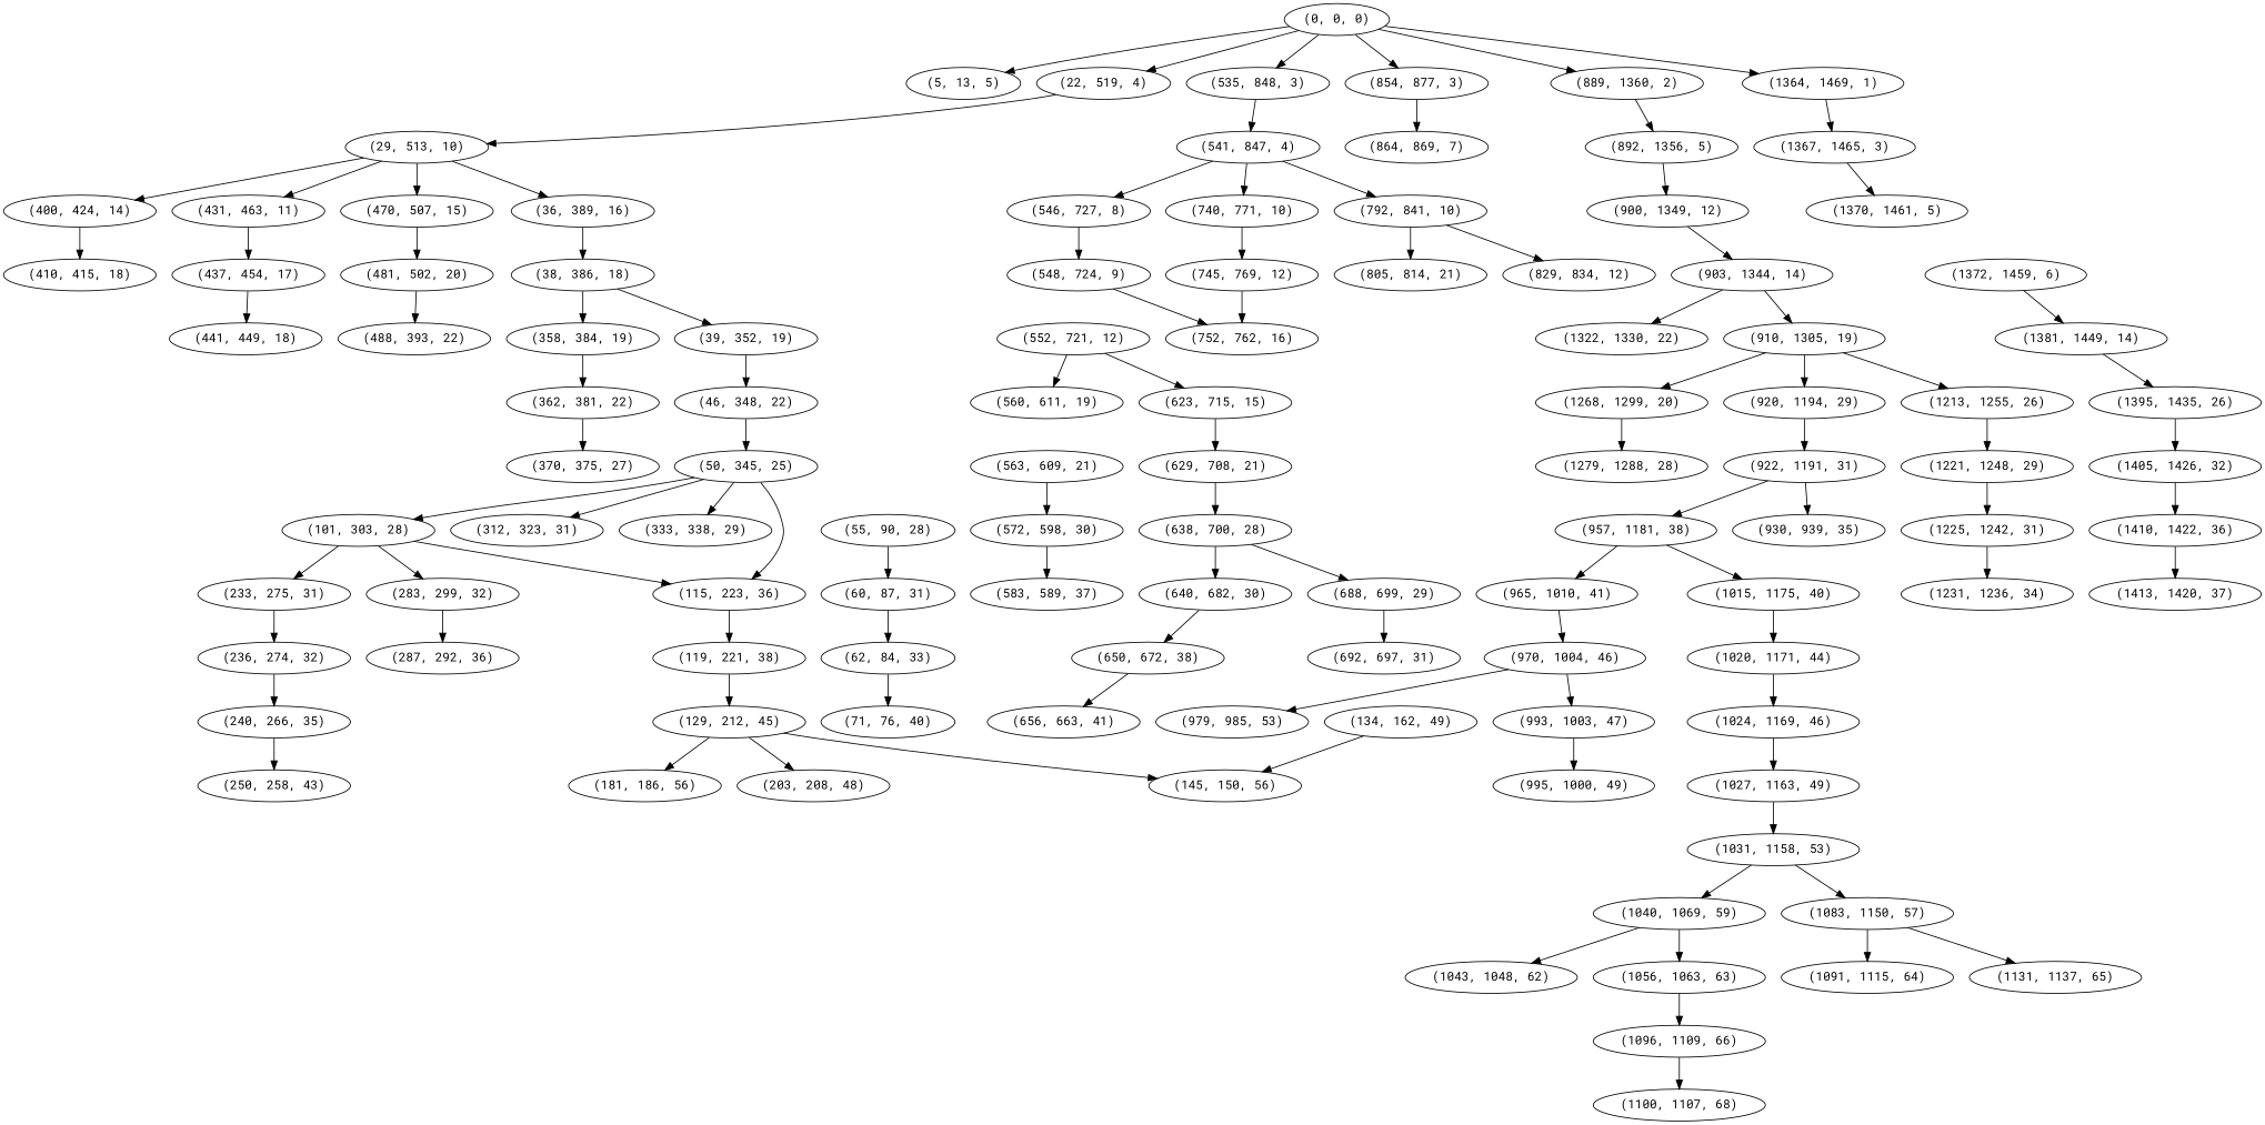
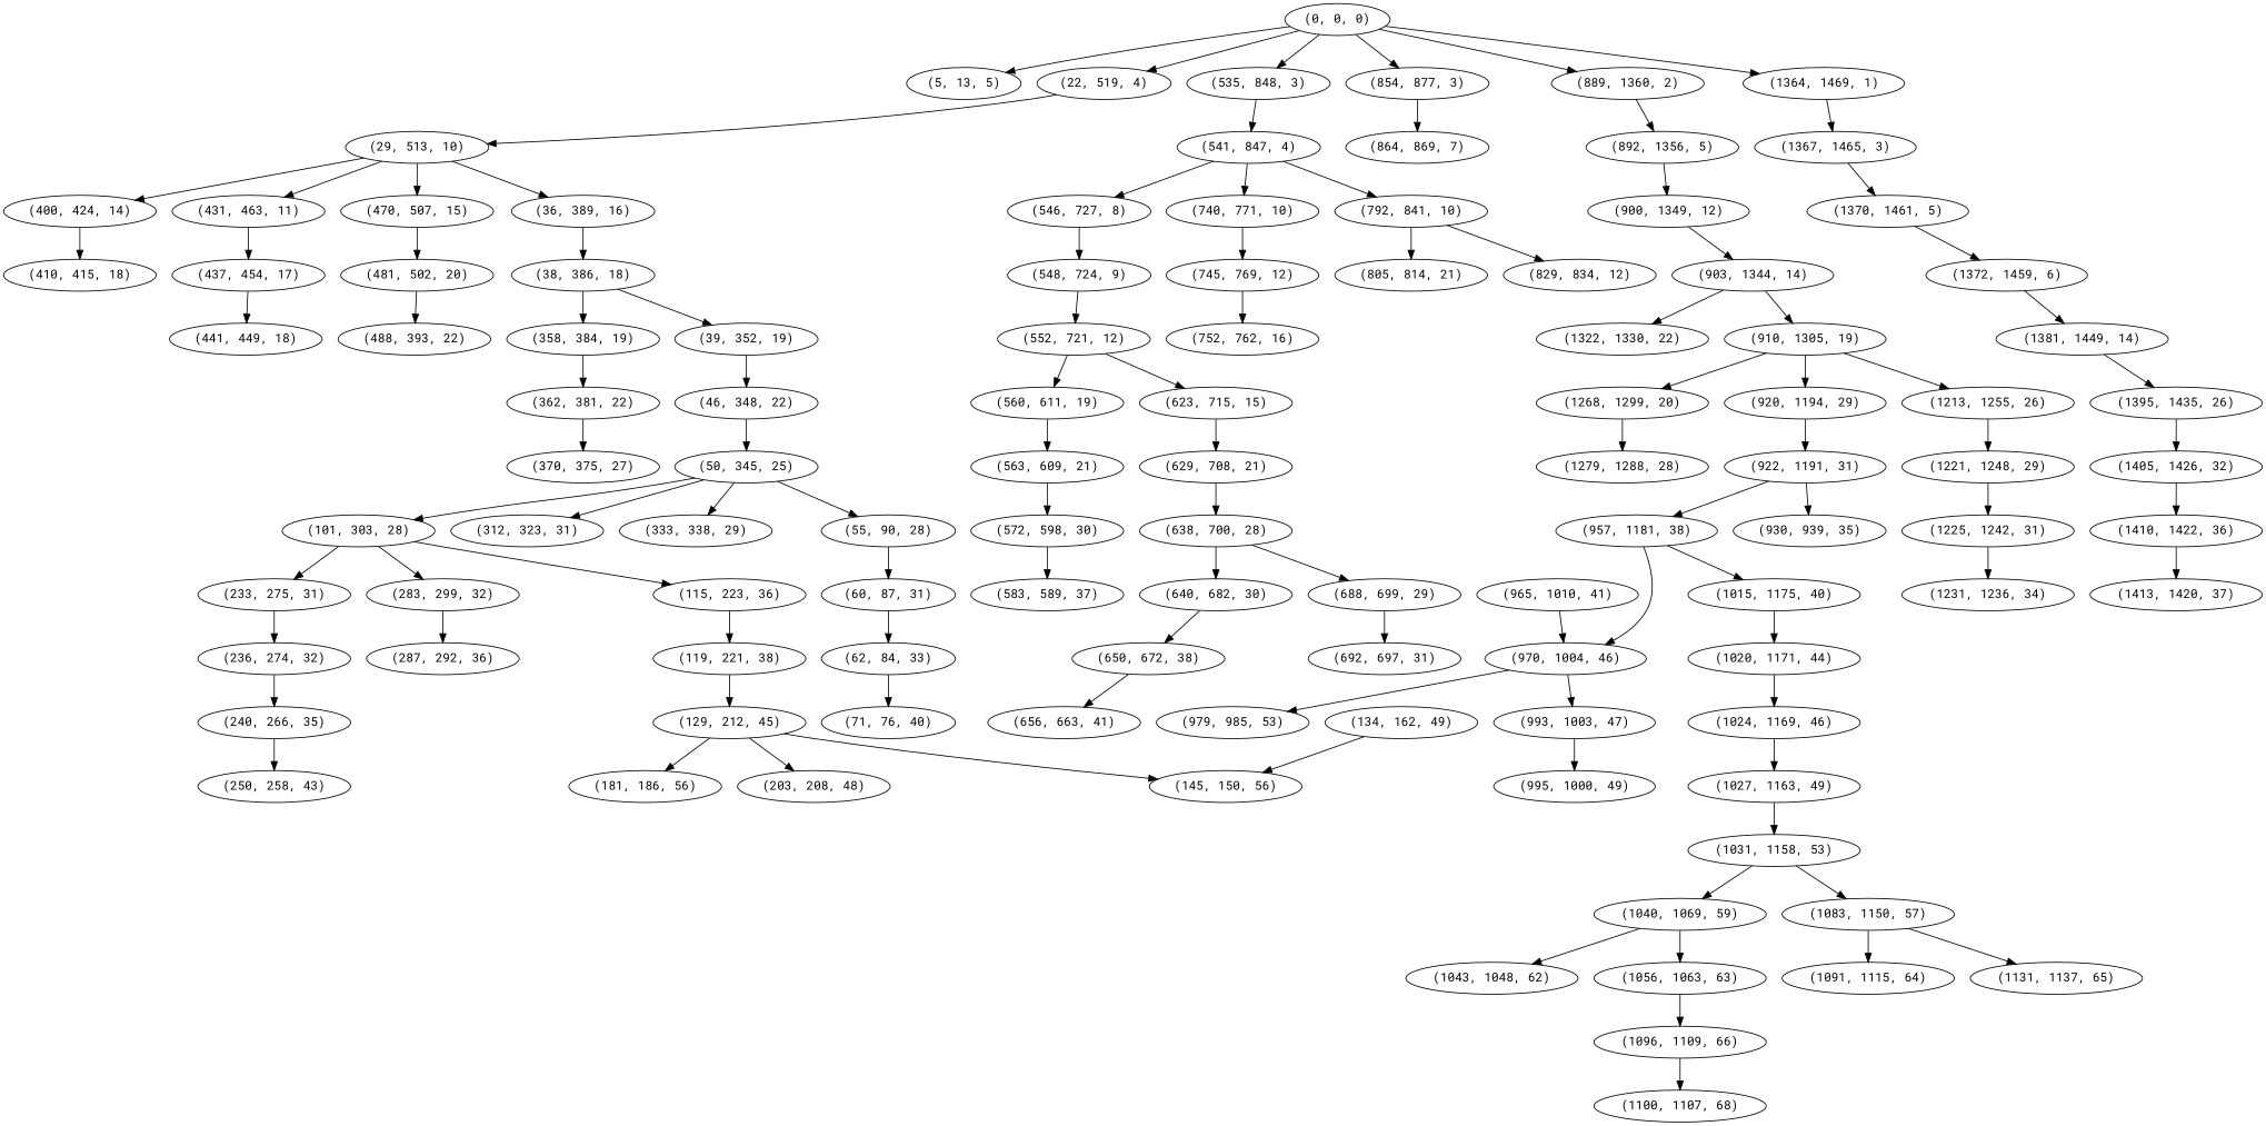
  digraph {
    fontname="Roboto Mono"
    node [fontname="Roboto Mono"]
    edge [fontname="Roboto Mono"]
    "(0, 0, 0)"
    "(5, 13, 5)"
    "(22, 519, 4)"
    "(535, 848, 3)"
    "(854, 877, 3)"
    "(889, 1360, 2)"
    "(1364, 1469, 1)"
    "(29, 513, 10)"
    "(541, 847, 4)"
    "(864, 869, 7)"
    "(892, 1356, 5)"
    "(1367, 1465, 3)"
    "(36, 389, 16)"
    "(400, 424, 14)"
    "(431, 463, 11)"
    "(470, 507, 15)"
    "(38, 386, 18)"
    "(410, 415, 18)"
    "(437, 454, 17)"
    "(481, 502, 20)"
    "(39, 352, 19)"
    "(358, 384, 19)"
    "(46, 348, 22)"
    "(362, 381, 22)"
    "(50, 345, 25)"
    "(55, 90, 28)"
    "(101, 303, 28)"
    "(312, 323, 31)"
    "(333, 338, 29)"
    "(60, 87, 31)"
    "(115, 223, 36)"
    "(233, 275, 31)"
    "(283, 299, 32)"
    "(62, 84, 33)"
    "(71, 76, 40)"
    "(119, 221, 38)"
    "(236, 274, 32)"
    "(287, 292, 36)"
    "(129, 212, 45)"
    "(181, 186, 56)"
    "(203, 208, 48)"
    "(145, 150, 56)"
    "(134, 162, 49)"
    "(240, 266, 35)"
    "(250, 258, 43)"
    "(370, 375, 27)"
    "(441, 449, 18)"
    n48 [label="(488, 393, 22)"]
    "(546, 727, 8)"
    "(740, 771, 10)"
    "(792, 841, 10)"
    "(548, 724, 9)"
    "(745, 769, 12)"
    "(805, 814, 21)"
    "(829, 834, 12)"
    "(552, 721, 12)"
    "(560, 611, 19)"
    "(623, 715, 15)"
    "(563, 609, 21)"
    "(629, 708, 21)"
    "(572, 598, 30)"
    "(583, 589, 37)"
    "(638, 700, 28)"
    "(640, 682, 30)"
    "(688, 699, 29)"
    "(650, 672, 38)"
    "(692, 697, 31)"
    "(656, 663, 41)"
    "(752, 762, 16)"
    "(900, 1349, 12)"
    "(903, 1344, 14)"
    "(910, 1305, 19)"
    "(1322, 1330, 22)"
    "(920, 1194, 29)"
    "(1213, 1255, 26)"
    "(1268, 1299, 20)"
    "(922, 1191, 31)"
    "(1221, 1248, 29)"
    "(1279, 1288, 28)"
    "(930, 939, 35)"
    "(957, 1181, 38)"
    "(965, 1010, 41)"
    "(1015, 1175, 40)"
    "(970, 1004, 46)"
    "(1020, 1171, 44)"
    "(979, 985, 53)"
    "(993, 1003, 47)"
    "(995, 1000, 49)"
    "(1024, 1169, 46)"
    "(1027, 1163, 49)"
    "(1031, 1158, 53)"
    "(1040, 1069, 59)"
    "(1083, 1150, 57)"
    "(1043, 1048, 62)"
    "(1056, 1063, 63)"
    "(1091, 1115, 64)"
    "(1131, 1137, 65)"
    "(1096, 1109, 66)"
    "(1100, 1107, 68)"
    "(1225, 1242, 31)"
    "(1231, 1236, 34)"
    "(1370, 1461, 5)"
    "(1372, 1459, 6)"
    "(1381, 1449, 14)"
    "(1395, 1435, 26)"
    "(1405, 1426, 32)"
    "(1410, 1422, 36)"
    "(1413, 1420, 37)"
    "(0, 0, 0)" -> "(5, 13, 5)"
    "(0, 0, 0)" -> "(22, 519, 4)"
    "(0, 0, 0)" -> "(535, 848, 3)"
    "(0, 0, 0)" -> "(854, 877, 3)"
    "(0, 0, 0)" -> "(889, 1360, 2)"
    "(0, 0, 0)" -> "(1364, 1469, 1)"
    "(22, 519, 4)" -> "(29, 513, 10)"
    "(535, 848, 3)" -> "(541, 847, 4)"
    "(854, 877, 3)" -> "(864, 869, 7)"
    "(889, 1360, 2)" -> "(892, 1356, 5)"
    "(1364, 1469, 1)" -> "(1367, 1465, 3)"
    "(29, 513, 10)" -> "(36, 389, 16)"
    "(29, 513, 10)" -> "(400, 424, 14)"
    "(29, 513, 10)" -> "(431, 463, 11)"
    "(29, 513, 10)" -> "(470, 507, 15)"
    "(541, 847, 4)" -> "(546, 727, 8)"
    "(541, 847, 4)" -> "(740, 771, 10)"
    "(541, 847, 4)" -> "(792, 841, 10)"
    "(892, 1356, 5)" -> "(900, 1349, 12)"
    "(1367, 1465, 3)" -> "(1370, 1461, 5)"
    "(36, 389, 16)" -> "(38, 386, 18)"
    "(400, 424, 14)" -> "(410, 415, 18)"
    "(431, 463, 11)" -> "(437, 454, 17)"
    "(470, 507, 15)" -> "(481, 502, 20)"
    "(38, 386, 18)" -> "(39, 352, 19)"
    "(38, 386, 18)" -> "(358, 384, 19)"
    "(437, 454, 17)" -> "(441, 449, 18)"
    "(481, 502, 20)" -> n48
    "(39, 352, 19)" -> "(46, 348, 22)"
    "(358, 384, 19)" -> "(362, 381, 22)"
    "(46, 348, 22)" -> "(50, 345, 25)"
    "(362, 381, 22)" -> "(370, 375, 27)"
-   "(50, 345, 25)" -> "(115, 223, 36)"
+   "(50, 345, 25)" -> "(55, 90, 28)"
    "(50, 345, 25)" -> "(101, 303, 28)"
    "(50, 345, 25)" -> "(312, 323, 31)"
    "(50, 345, 25)" -> "(333, 338, 29)"
    "(55, 90, 28)" -> "(60, 87, 31)"
    "(101, 303, 28)" -> "(115, 223, 36)"
    "(101, 303, 28)" -> "(233, 275, 31)"
    "(101, 303, 28)" -> "(283, 299, 32)"
    "(60, 87, 31)" -> "(62, 84, 33)"
    "(115, 223, 36)" -> "(119, 221, 38)"
    "(233, 275, 31)" -> "(236, 274, 32)"
    "(283, 299, 32)" -> "(287, 292, 36)"
    "(62, 84, 33)" -> "(71, 76, 40)"
    "(119, 221, 38)" -> "(129, 212, 45)"
    "(236, 274, 32)" -> "(240, 266, 35)"
    "(129, 212, 45)" -> "(181, 186, 56)"
    "(129, 212, 45)" -> "(203, 208, 48)"
    "(129, 212, 45)" -> "(145, 150, 56)"
    "(134, 162, 49)" -> "(145, 150, 56)"
    "(240, 266, 35)" -> "(250, 258, 43)"
    "(546, 727, 8)" -> "(548, 724, 9)"
    "(740, 771, 10)" -> "(745, 769, 12)"
    "(792, 841, 10)" -> "(805, 814, 21)"
    "(792, 841, 10)" -> "(829, 834, 12)"
-   "(548, 724, 9)" -> "(752, 762, 16)"
+   "(548, 724, 9)" -> "(552, 721, 12)"
    "(745, 769, 12)" -> "(752, 762, 16)"
    "(552, 721, 12)" -> "(560, 611, 19)"
    "(552, 721, 12)" -> "(623, 715, 15)"
+   "(560, 611, 19)" -> "(563, 609, 21)"
    "(623, 715, 15)" -> "(629, 708, 21)"
    "(563, 609, 21)" -> "(572, 598, 30)"
    "(629, 708, 21)" -> "(638, 700, 28)"
    "(572, 598, 30)" -> "(583, 589, 37)"
    "(638, 700, 28)" -> "(640, 682, 30)"
    "(638, 700, 28)" -> "(688, 699, 29)"
    "(640, 682, 30)" -> "(650, 672, 38)"
    "(688, 699, 29)" -> "(692, 697, 31)"
    "(650, 672, 38)" -> "(656, 663, 41)"
    "(900, 1349, 12)" -> "(903, 1344, 14)"
    "(903, 1344, 14)" -> "(910, 1305, 19)"
    "(903, 1344, 14)" -> "(1322, 1330, 22)"
    "(910, 1305, 19)" -> "(920, 1194, 29)"
    "(910, 1305, 19)" -> "(1213, 1255, 26)"
    "(910, 1305, 19)" -> "(1268, 1299, 20)"
    "(920, 1194, 29)" -> "(922, 1191, 31)"
    "(1213, 1255, 26)" -> "(1221, 1248, 29)"
    "(1268, 1299, 20)" -> "(1279, 1288, 28)"
    "(922, 1191, 31)" -> "(930, 939, 35)"
    "(922, 1191, 31)" -> "(957, 1181, 38)"
    "(1221, 1248, 29)" -> "(1225, 1242, 31)"
-   "(957, 1181, 38)" -> "(965, 1010, 41)"
+   "(957, 1181, 38)" -> "(970, 1004, 46)"
    "(957, 1181, 38)" -> "(1015, 1175, 40)"
    "(965, 1010, 41)" -> "(970, 1004, 46)"
    "(1015, 1175, 40)" -> "(1020, 1171, 44)"
    "(970, 1004, 46)" -> "(979, 985, 53)"
    "(970, 1004, 46)" -> "(993, 1003, 47)"
    "(1020, 1171, 44)" -> "(1024, 1169, 46)"
    "(993, 1003, 47)" -> "(995, 1000, 49)"
    "(1024, 1169, 46)" -> "(1027, 1163, 49)"
    "(1027, 1163, 49)" -> "(1031, 1158, 53)"
    "(1031, 1158, 53)" -> "(1040, 1069, 59)"
    "(1031, 1158, 53)" -> "(1083, 1150, 57)"
    "(1040, 1069, 59)" -> "(1043, 1048, 62)"
    "(1040, 1069, 59)" -> "(1056, 1063, 63)"
    "(1083, 1150, 57)" -> "(1091, 1115, 64)"
    "(1083, 1150, 57)" -> "(1131, 1137, 65)"
    "(1056, 1063, 63)" -> "(1096, 1109, 66)"
    "(1096, 1109, 66)" -> "(1100, 1107, 68)"
    "(1225, 1242, 31)" -> "(1231, 1236, 34)"
+   "(1370, 1461, 5)" -> "(1372, 1459, 6)"
    "(1372, 1459, 6)" -> "(1381, 1449, 14)"
    "(1381, 1449, 14)" -> "(1395, 1435, 26)"
    "(1395, 1435, 26)" -> "(1405, 1426, 32)"
    "(1405, 1426, 32)" -> "(1410, 1422, 36)"
    "(1410, 1422, 36)" -> "(1413, 1420, 37)"
  }
